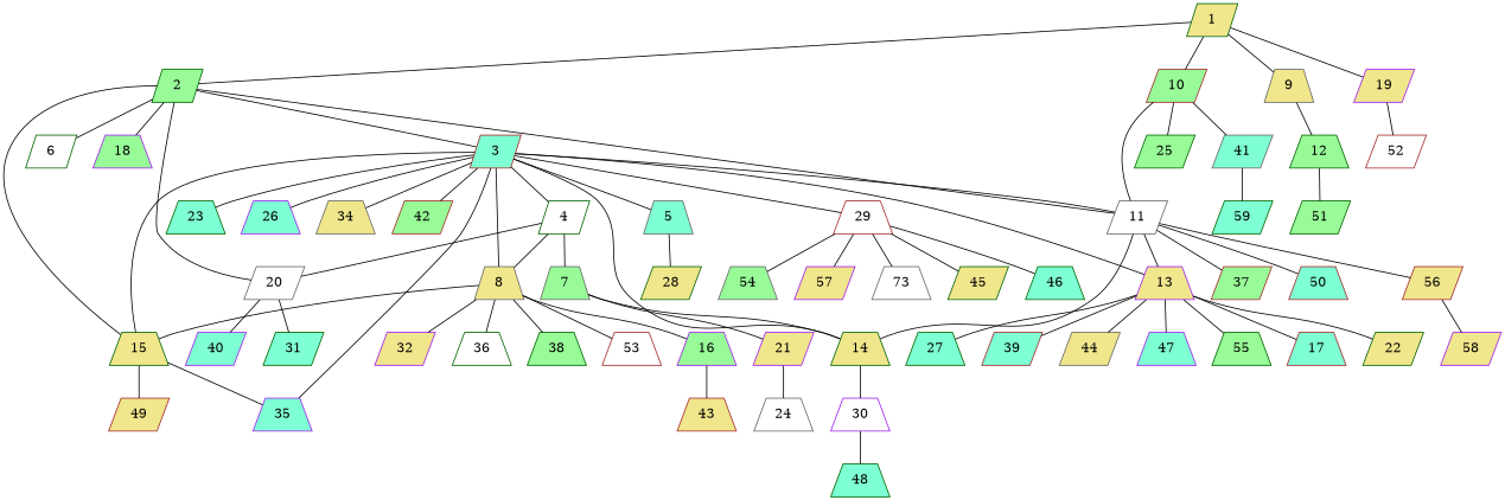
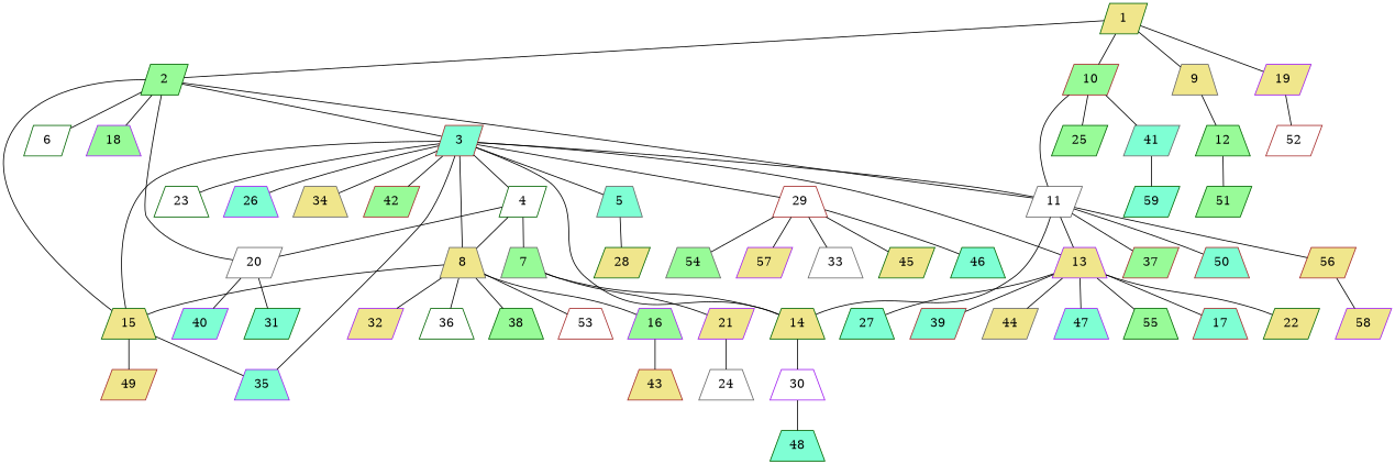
  graph {
    node [color=darkgreen fillcolor=khaki shape=trapezium style=filled]
    1 [shape=parallelogram]
    2 [fillcolor=palegreen shape=parallelogram]
    9 [color=gray40]
    10 [color=brown fillcolor=palegreen shape=parallelogram]
    19 [color=purple shape=parallelogram]
    3 [color=brown fillcolor=aquamarine shape=parallelogram]
    6 [fillcolor=white shape=parallelogram]
    11 [color=gray40 fillcolor=white shape=parallelogram]
    15
    18 [color=purple fillcolor=palegreen]
    20 [color=gray40 fillcolor=white shape=parallelogram]
    12 [fillcolor=palegreen]
    25 [fillcolor=palegreen shape=parallelogram]
    41 [color=gray40 fillcolor=aquamarine shape=parallelogram]
    52 [color=brown fillcolor=white shape=parallelogram]
    4 [fillcolor=white shape=parallelogram]
    5 [color=gray40 fillcolor=aquamarine]
    8 [color=gray40]
    13 [color=purple]
    14
-   23 [fillcolor=aquamarine]
+   23 [fillcolor=white]
    26 [color=purple fillcolor=aquamarine]
    29 [color=brown fillcolor=white]
    34 [color=gray40]
    35 [color=purple fillcolor=aquamarine]
    42 [color=brown fillcolor=palegreen shape=parallelogram]
    37 [color=brown fillcolor=palegreen shape=parallelogram]
    50 [color=brown fillcolor=aquamarine]
    56 [color=brown shape=parallelogram]
    49 [color=brown shape=parallelogram]
    31 [fillcolor=aquamarine shape=parallelogram]
    40 [color=purple fillcolor=aquamarine shape=parallelogram]
    7 [color=gray40 fillcolor=palegreen]
    28 [shape=parallelogram]
    16 [color=purple fillcolor=palegreen]
    32 [color=purple shape=parallelogram]
    36 [fillcolor=white]
    38 [fillcolor=palegreen]
    53 [color=brown fillcolor=white]
    17 [color=brown fillcolor=aquamarine]
    22 [shape=parallelogram]
    27 [fillcolor=aquamarine]
    39 [color=brown fillcolor=aquamarine shape=parallelogram]
    44 [color=gray40 shape=parallelogram]
    47 [color=purple fillcolor=aquamarine]
    55 [fillcolor=palegreen]
    30 [color=purple fillcolor=white]
-   33 [color=gray40 fillcolor=white label=73]
+   33 [color=gray40 fillcolor=white]
    45 [shape=parallelogram]
    46 [fillcolor=aquamarine]
    54 [color=gray40 fillcolor=palegreen]
    57 [color=purple shape=parallelogram]
    21 [color=purple shape=parallelogram]
    24 [color=gray40 fillcolor=white]
    43 [color=brown]
    51 [fillcolor=palegreen shape=parallelogram]
    59 [fillcolor=aquamarine shape=parallelogram]
    58 [color=purple shape=parallelogram]
    48 [fillcolor=aquamarine]
    1 -- 2
    1 -- 9
    1 -- 10
    1 -- 19
    2 -- 3
    2 -- 6
    2 -- 11
    2 -- 15
    2 -- 18
    2 -- 20
    9 -- 12
    10 -- 11
    10 -- 25
    10 -- 41
    19 -- 52
    3 -- 11
    3 -- 15
    3 -- 4
    3 -- 5
    3 -- 8
    3 -- 13
    3 -- 14
    3 -- 23
    3 -- 26
    3 -- 29
    3 -- 34
    3 -- 35
    3 -- 42
    11 -- 13
    11 -- 14
    11 -- 37
    11 -- 50
    11 -- 56
    15 -- 35
    15 -- 49
    20 -- 31
    20 -- 40
    12 -- 51
    41 -- 59
    4 -- 20
    4 -- 8
    4 -- 7
    5 -- 28
    8 -- 15
    8 -- 16
    8 -- 32
    8 -- 36
    8 -- 38
    8 -- 53
    13 -- 17
    13 -- 22
    13 -- 27
    13 -- 39
    13 -- 44
    13 -- 47
    13 -- 55
    14 -- 30
    29 -- 33
    29 -- 45
    29 -- 46
    29 -- 54
    29 -- 57
    56 -- 58
    7 -- 14
    7 -- 21
    16 -- 43
    30 -- 48
    21 -- 24
  }
